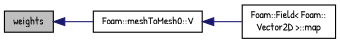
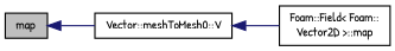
  digraph {
    fontname="Patrick Hand"
    rankdir=LR
    node [color=black fontname="Patrick Hand" fontsize=10 shape=record]
    edge [color=midnightblue dir=back fontname="Patrick Hand" fontsize=10 labelfontname=Helvetica labelfontsize=10 style=solid]
-   n1 [fillcolor=grey75 fontcolor=black height=0.2 label=weights style=filled width=0.4]
-   n2 [height=0.2 label="Foam::meshToMesh0::V" width=0.4]
+   n1 [fillcolor=grey75 fontcolor=black height=0.2 label=map style=filled width=0.4]
+   n2 [height=0.2 label="Vector::meshToMesh0::V" width=0.4]
    n3 [height=0.2 label="Foam::Field\< Foam::\lVector2D \>::map" width=0.4]
    n1 -> n2
    n2 -> n3
  }
